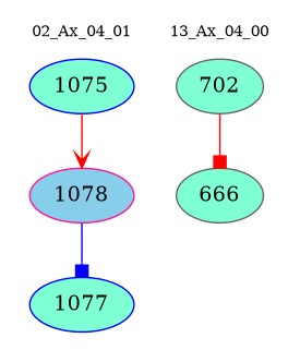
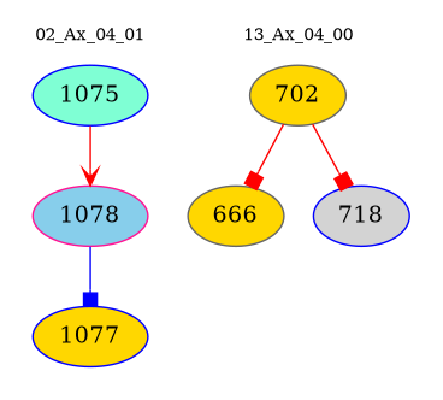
  digraph {
    node [color=blue fillcolor=aquamarine style=filled]
    edge [arrowhead=box color=red]
    n1 [color=deeppink fillcolor=skyblue label=1078]
    n2 [label=1075]
-   n3 [label=1077]
-   n4 [color=gray40 label=702]
-   n5 [color=gray40 label=666]
+   n3 [fillcolor=gold label=1077]
+   n4 [color=gray40 fillcolor=gold label=702]
+   n5 [color=gray40 fillcolor=gold label=666]
+   n6 [fillcolor=lightgrey label=718]
    subgraph cluster_1 {
      color=white
      fontsize=10
      label="02_Ax_04_01"
      n1
      n2
      n3
    }
    subgraph cluster_2 {
      color=white
      fontsize=10
      label="13_Ax_04_00"
      n4
      n5
+     n6
    }
    n1 -> n3 [color=blue]
    n2 -> n1 [arrowhead=vee]
    n4 -> n5
+   n4 -> n6
  }
